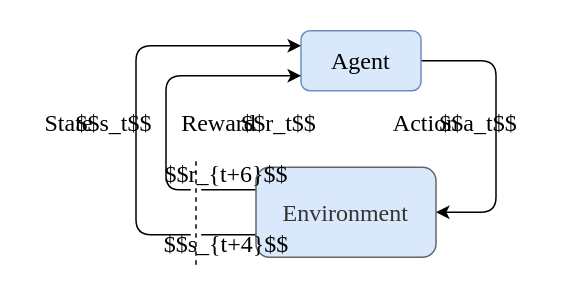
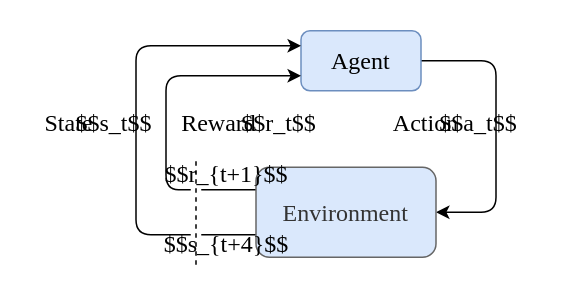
  <mxCell id="0" />
  <mxCell id="1" parent="0" />
  <mxCell id="2" value="" style="endArrow=none;html=1;fontFamily=Times New Roman;fontSize=16;elbow=vertical;dashed=1;jumpStyle=none;" parent="1" edge="1"><mxGeometry width="50" height="50" relative="1" as="geometry"><mxPoint x="130" y="176" as="sourcePoint" /><mxPoint x="130" y="106" as="targetPoint" /></mxGeometry></mxCell>
  <mxCell id="3" style="edgeStyle=orthogonalEdgeStyle;html=1;exitX=1;exitY=0.5;exitDx=0;exitDy=0;entryX=1;entryY=0.5;entryDx=0;entryDy=0;fontSize=16;elbow=vertical;" parent="1" source="4" target="7" edge="1"><mxGeometry relative="1" as="geometry"><Array as="points"><mxPoint x="330" y="40" /><mxPoint x="330" y="141" /></Array></mxGeometry></mxCell>
  <mxCell id="4" value="Agent" style="rounded=1;whiteSpace=wrap;html=1;fillColor=#dae8fc;fontSize=16;fontFamily=Times New Roman;strokeColor=#6c8ebf;strokeWidth=1;perimeterSpacing=0;" parent="1" vertex="1"><mxGeometry x="200" y="20" width="80" height="40" as="geometry" /></mxCell>
  <mxCell id="5" style="edgeStyle=orthogonalEdgeStyle;html=1;exitX=0;exitY=0.25;exitDx=0;exitDy=0;entryX=0;entryY=0.75;entryDx=0;entryDy=0;fontSize=16;elbow=vertical;jumpStyle=gap;jumpSize=7;" parent="1" source="7" target="4" edge="1"><mxGeometry relative="1" as="geometry"><Array as="points"><mxPoint x="110" y="126" /><mxPoint x="110" y="50" /></Array></mxGeometry></mxCell>
  <mxCell id="6" style="edgeStyle=orthogonalEdgeStyle;html=1;exitX=0;exitY=0.75;exitDx=0;exitDy=0;entryX=0;entryY=0.25;entryDx=0;entryDy=0;fontSize=16;elbow=vertical;jumpStyle=gap;jumpSize=7;" parent="1" source="7" target="4" edge="1"><mxGeometry relative="1" as="geometry"><Array as="points"><mxPoint x="90" y="156" /><mxPoint x="90" y="30" /></Array></mxGeometry></mxCell>
  <mxCell id="7" value="Environment" style="rounded=1;whiteSpace=wrap;html=1;fontSize=16;fillColor=#dae8fc;fontFamily=Times New Roman;strokeColor=#666666;fontColor=#333333;" parent="1" vertex="1"><mxGeometry x="170" y="111" width="120" height="60" as="geometry" /></mxCell>
  <mxCell id="8" value="Action" style="text;html=1;align=center;verticalAlign=middle;resizable=0;points=[];autosize=1;strokeColor=none;fillColor=none;fontSize=16;fontFamily=Times New Roman;" parent="1" vertex="1"><mxGeometry x="253" y="71" width="60" height="20" as="geometry" /></mxCell>
  <mxCell id="9" value="$$a_t$$" style="text;html=1;align=center;verticalAlign=middle;resizable=0;points=[];autosize=1;strokeColor=none;fillColor=none;fontSize=16;fontFamily=Times New Roman;" parent="1" vertex="1"><mxGeometry x="283" y="71" width="70" height="20" as="geometry" /></mxCell>
  <mxCell id="10" value="State" style="text;html=1;align=center;verticalAlign=middle;resizable=0;points=[];autosize=1;strokeColor=none;fillColor=none;fontSize=16;fontFamily=Times New Roman;" parent="1" vertex="1"><mxGeometry x="20" y="71" width="50" height="20" as="geometry" /></mxCell>
  <mxCell id="11" value="$$s_t$$" style="text;html=1;align=center;verticalAlign=middle;resizable=0;points=[];autosize=1;strokeColor=none;fillColor=none;fontSize=16;fontFamily=Times New Roman;" parent="1" vertex="1"><mxGeometry x="40" y="71" width="70" height="20" as="geometry" /></mxCell>
  <mxCell id="12" value="Reward" style="text;html=1;align=center;verticalAlign=middle;resizable=0;points=[];autosize=1;strokeColor=none;fillColor=none;fontSize=16;fontFamily=Times New Roman;" parent="1" vertex="1"><mxGeometry x="110" y="71" width="70" height="20" as="geometry" /></mxCell>
  <mxCell id="13" value="$$r_t$$" style="text;html=1;align=center;verticalAlign=middle;resizable=0;points=[];autosize=1;strokeColor=none;fillColor=none;fontSize=16;fontFamily=Times New Roman;" parent="1" vertex="1"><mxGeometry x="150" y="71" width="70" height="20" as="geometry" /></mxCell>
- <mxCell id="14" value="$$r_{t+6}$$" style="text;html=1;align=center;verticalAlign=middle;resizable=0;points=[];autosize=1;strokeColor=none;fillColor=none;fontSize=16;fontFamily=Times New Roman;" parent="1" vertex="1"><mxGeometry x="100" y="105" width="100" height="20" as="geometry" /></mxCell>
+ <mxCell id="14" value="$$r_{t+1}$$" style="text;html=1;align=center;verticalAlign=middle;resizable=0;points=[];autosize=1;strokeColor=none;fillColor=none;fontSize=16;fontFamily=Times New Roman;" parent="1" vertex="1"><mxGeometry x="100" y="105" width="100" height="20" as="geometry" /></mxCell>
  <mxCell id="15" value="$$s_{t+4}$$" style="text;html=1;align=center;verticalAlign=middle;resizable=0;points=[];autosize=1;strokeColor=none;fillColor=none;fontSize=16;fontFamily=Times New Roman;" parent="1" vertex="1"><mxGeometry x="100" y="152" width="100" height="20" as="geometry" /></mxCell>
